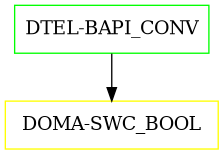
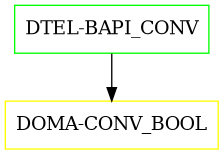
  digraph {
    node [shape=box]
    "DTEL-BAPI_CONV" [color=green]
-   "DOMA-SWC_BOOL" [color=yellow]
+   "DOMA-SWC_BOOL" [color=yellow label="DOMA-CONV_BOOL"]
    "DTEL-BAPI_CONV" -> "DOMA-SWC_BOOL"
  }
